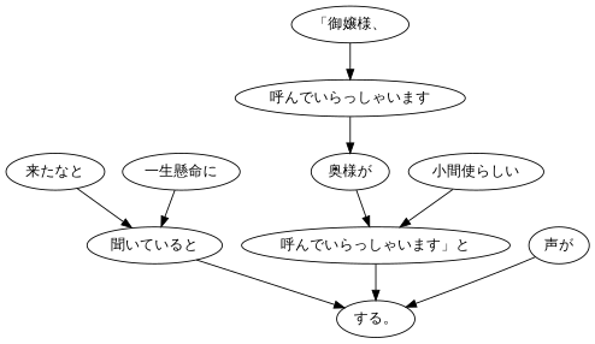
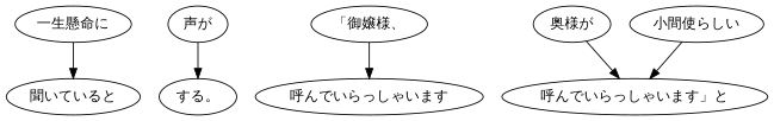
  digraph {
    fontname="JetBrains Mono"
    node [fontname="JetBrains Mono"]
    edge [fontname="JetBrains Mono"]
-   n1 [label="来たなと"]
    n2 [label="聞いていると"]
    n3 [label="する。"]
    n4 [label="一生懸命に"]
    n5 [label="「御嬢様、"]
    n6 [label="呼んでいらっしゃいます"]
    n7 [label="奥様が"]
    n8 [label="呼んでいらっしゃいます」と"]
    n9 [label="小間使らしい"]
    n10 [label="声が"]
-   n1 -> n2
-   n2 -> n3
    n4 -> n2
    n5 -> n6
-   n6 -> n7
    n7 -> n8
-   n8 -> n3
    n9 -> n8
    n10 -> n3
  }
